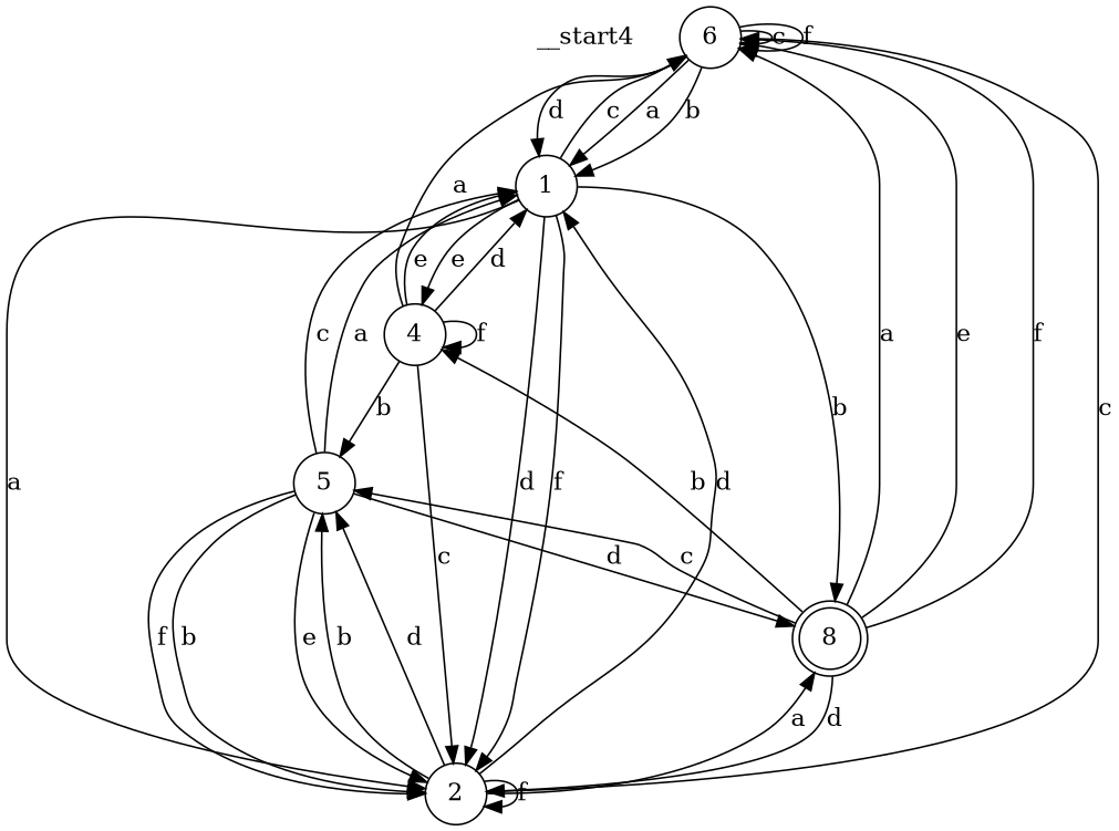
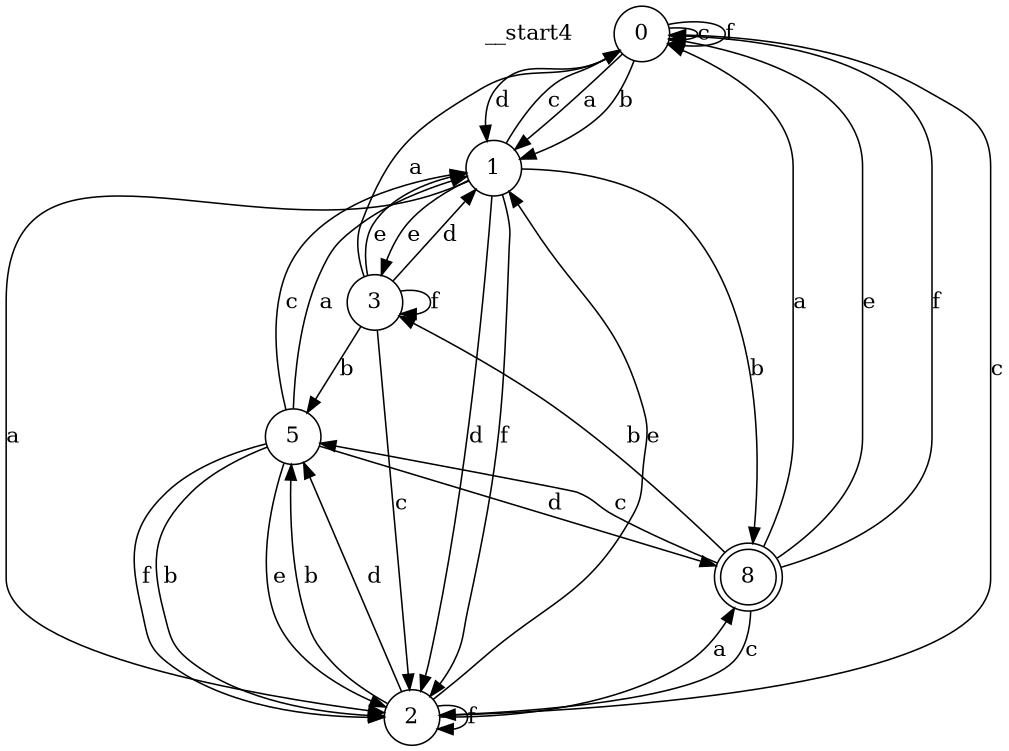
  digraph {
    rankdir=TB
    node [shape=circle color=black fillcolor=white style=filled]
    n1 [label=__start4 shape=none color="" fillcolor="" style=""]
-   n2 [label=6]
+   n2 [label=0]
    n3 [label=1]
    n4 [label=2]
    n5 [label=8 shape=doublecircle style="rounded,filled"]
-   n6 [label=4]
+   n6 [label=3]
    n7 [label=5]
    n2 -> n2 [label=c]
    n2 -> n2 [label=f]
    n2 -> n3 [label=a]
    n2 -> n3 [label=b]
    n2 -> n3 [label=d]
    n3 -> n2 [label=c]
    n3 -> n4 [label=a]
    n3 -> n4 [label=d]
    n3 -> n4 [label=f]
    n3 -> n5 [label=b]
    n3 -> n6 [label=e]
    n4 -> n2 [label=c]
-   n4 -> n3 [label=d]
+   n4 -> n3 [label=e]
    n4 -> n4 [label=f]
    n4 -> n5 [label=a]
    n4 -> n7 [label=b]
    n4 -> n7 [label=d]
    n5 -> n2 [label=a]
    n5 -> n2 [label=e]
    n5 -> n2 [label=f]
-   n5 -> n4 [label=d]
+   n5 -> n4 [label=c]
    n5 -> n6 [label=b]
    n5 -> n7 [label=c]
    n6 -> n2 [label=a]
    n6 -> n3 [label=d]
    n6 -> n3 [label=e]
    n6 -> n4 [label=c]
    n6 -> n6 [label=f]
    n6 -> n7 [label=b]
    n7 -> n3 [label=a]
    n7 -> n3 [label=c]
    n7 -> n4 [label=b]
    n7 -> n4 [label=e]
    n7 -> n4 [label=f]
    n7 -> n5 [label=d]
  }
